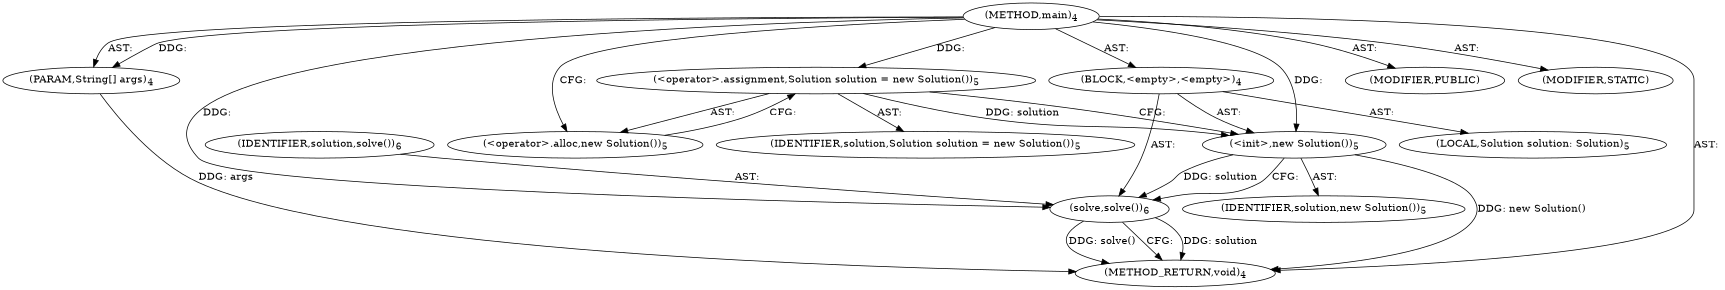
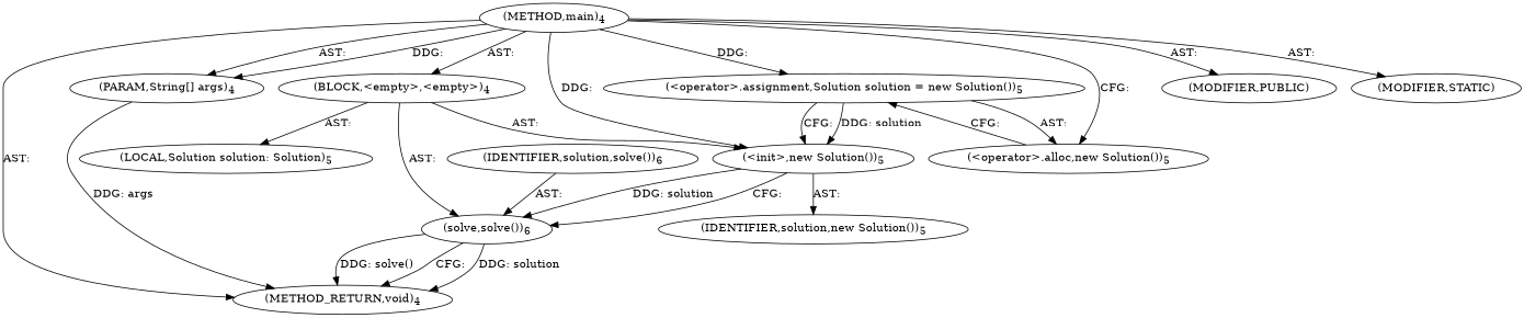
  digraph {
    n1 [label=<(METHOD,main)<SUB>4</SUB>>]
    n2 [label=<(PARAM,String[] args)<SUB>4</SUB>>]
    n3 [label=<(BLOCK,&lt;empty&gt;,&lt;empty&gt;)<SUB>4</SUB>>]
    n4 [label=<(&lt;operator&gt;.assignment,Solution solution = new Solution())<SUB>5</SUB>>]
    n5 [label=<(&lt;operator&gt;.alloc,new Solution())<SUB>5</SUB>>]
    n6 [label=<(&lt;init&gt;,new Solution())<SUB>5</SUB>>]
    n7 [label=<(solve,solve())<SUB>6</SUB>>]
    n8 [label=<(MODIFIER,PUBLIC)>]
    n9 [label=<(MODIFIER,STATIC)>]
    n10 [label=<(METHOD_RETURN,void)<SUB>4</SUB>>]
    n11 [label=<(LOCAL,Solution solution: Solution)<SUB>5</SUB>>]
-   n12 [label=<(IDENTIFIER,solution,Solution solution = new Solution())<SUB>5</SUB>>]
    n13 [label=<(IDENTIFIER,solution,new Solution())<SUB>5</SUB>>]
    n14 [label=<(IDENTIFIER,solution,solve())<SUB>6</SUB>>]
    n1 -> n2 [label="AST: "]
    n1 -> n2 [label="DDG: "]
    n1 -> n3 [label="AST: "]
    n1 -> n4 [label="DDG: "]
    n1 -> n5 [label="CFG: "]
    n1 -> n6 [label="DDG: "]
-   n1 -> n7 [label="DDG: "]
    n1 -> n8 [label="AST: "]
    n1 -> n9 [label="AST: "]
    n1 -> n10 [label="AST: "]
    n2 -> n10 [label="DDG: args"]
    n3 -> n6 [label="AST: "]
    n3 -> n7 [label="AST: "]
    n3 -> n11 [label="AST: "]
    n4 -> n5 [label="AST: "]
    n4 -> n6 [label="CFG: "]
    n4 -> n6 [label="DDG: solution"]
-   n4 -> n12 [label="AST: "]
    n5 -> n4 [label="CFG: "]
    n6 -> n7 [label="CFG: "]
    n6 -> n7 [label="DDG: solution"]
-   n6 -> n10 [label="DDG: new Solution()"]
    n6 -> n13 [label="AST: "]
    n7 -> n10 [label="CFG: "]
    n7 -> n10 [label="DDG: solution"]
    n7 -> n10 [label="DDG: solve()"]
    n14 -> n7 [label="AST: "]
  }
